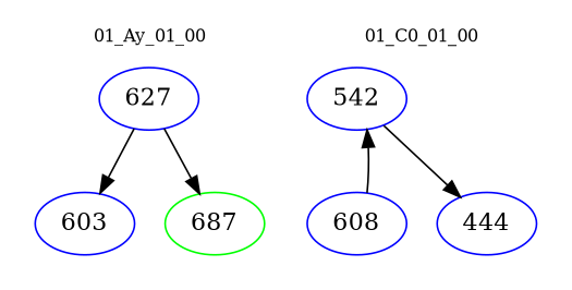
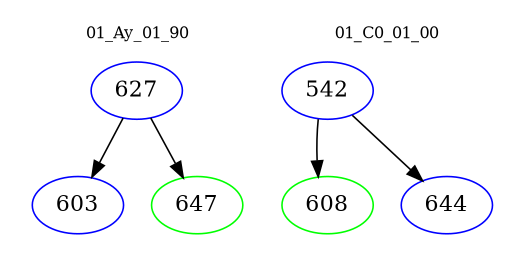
  digraph {
    fontname="DejaVu Serif"
    node [color=blue fontname="DejaVu Serif"]
    edge [color=black fontname="DejaVu Serif"]
    n1 [label=627]
    n2 [label=603]
-   n3 [color=green label=687]
+   n3 [color=green label=647]
    n4 [label=542]
-   n5 [label=608]
-   n6 [label=444]
+   n5 [color=green label=608]
+   n6 [label=644]
    subgraph cluster_1 {
      color=white
      fontsize=10
-     label="01_Ay_01_00"
+     label="01_Ay_01_90"
      n1
      n2
      n3
    }
    subgraph cluster_2 {
      color=white
      fontsize=10
      label="01_C0_01_00"
      n4
      n5
      n6
    }
    n1 -> n2
    n1 -> n3
-   n5 -> n4
+   n4 -> n5
    n4 -> n6
  }
